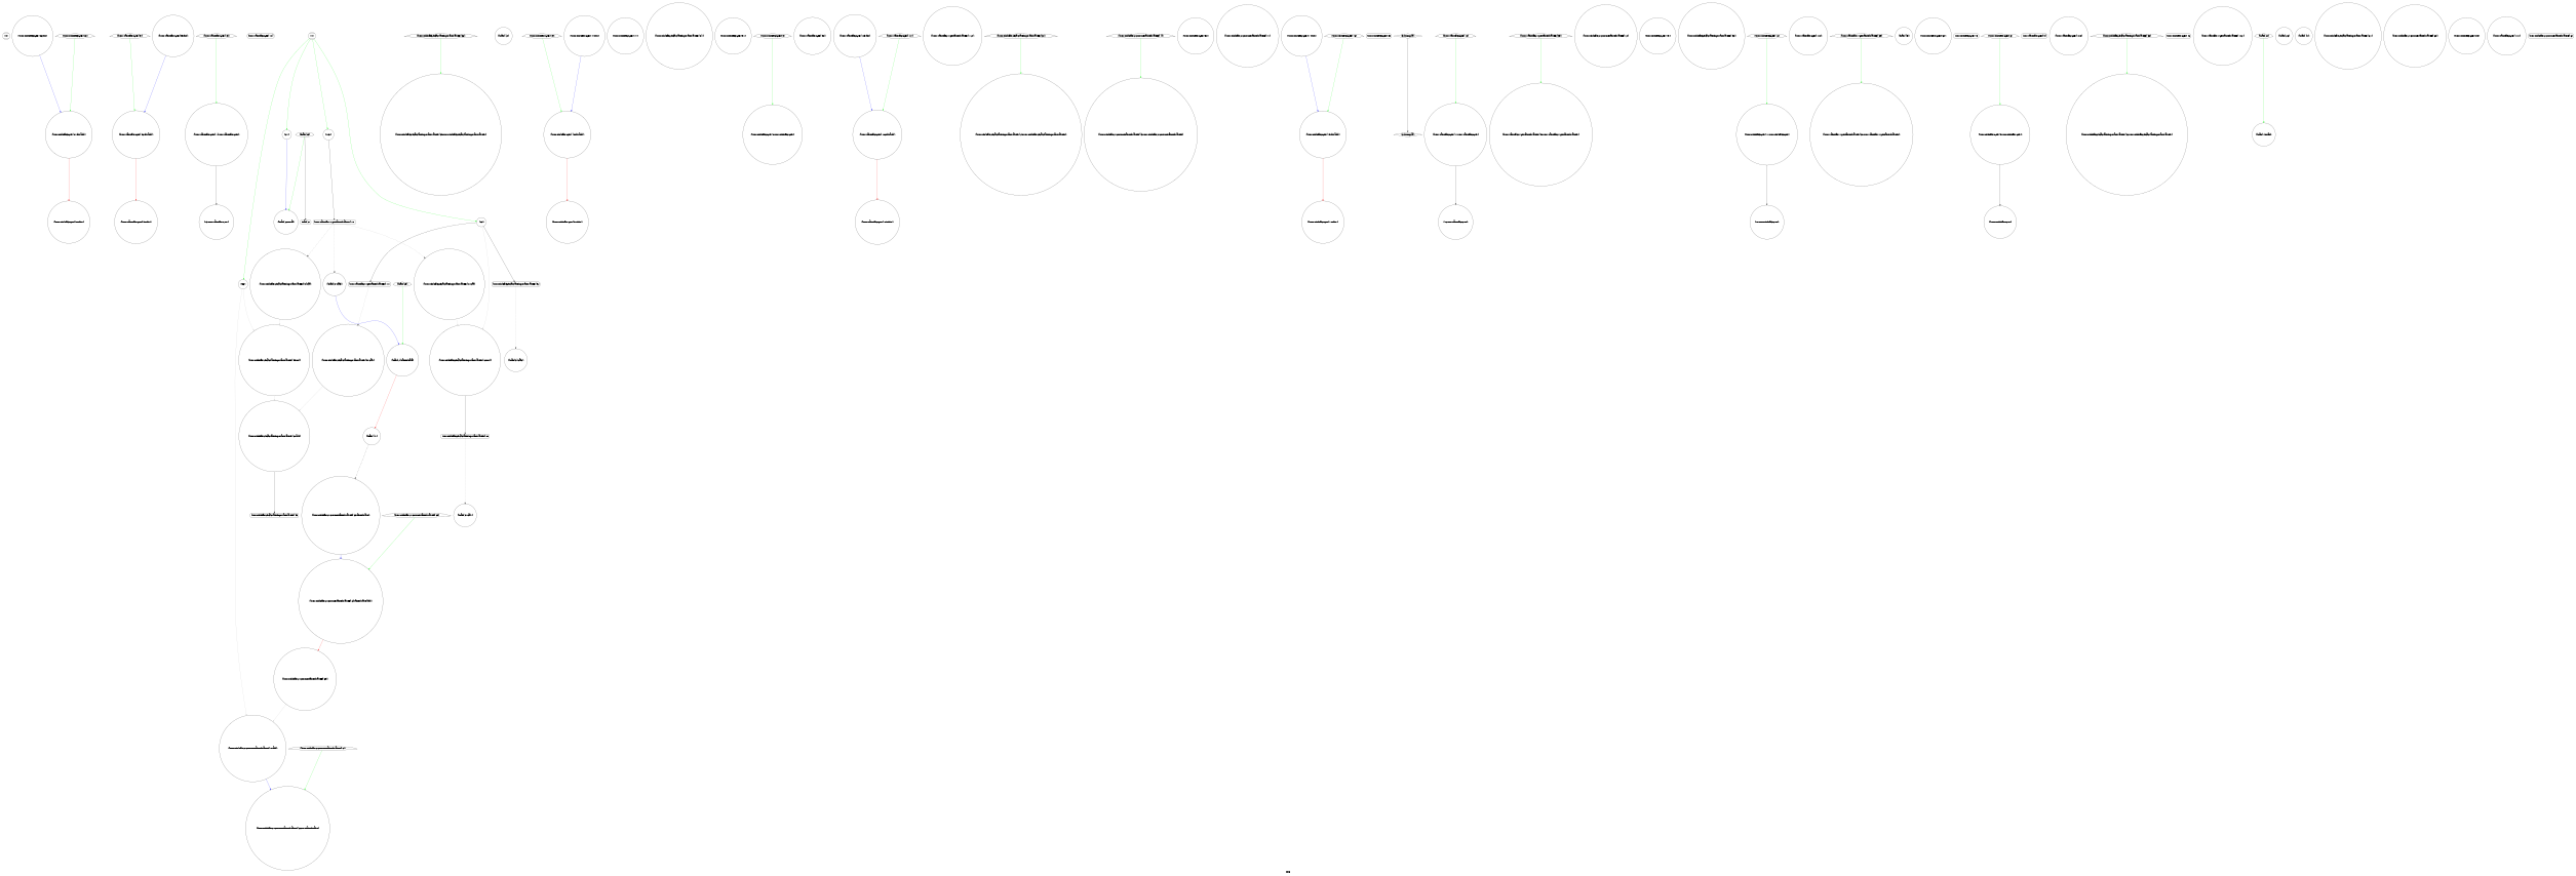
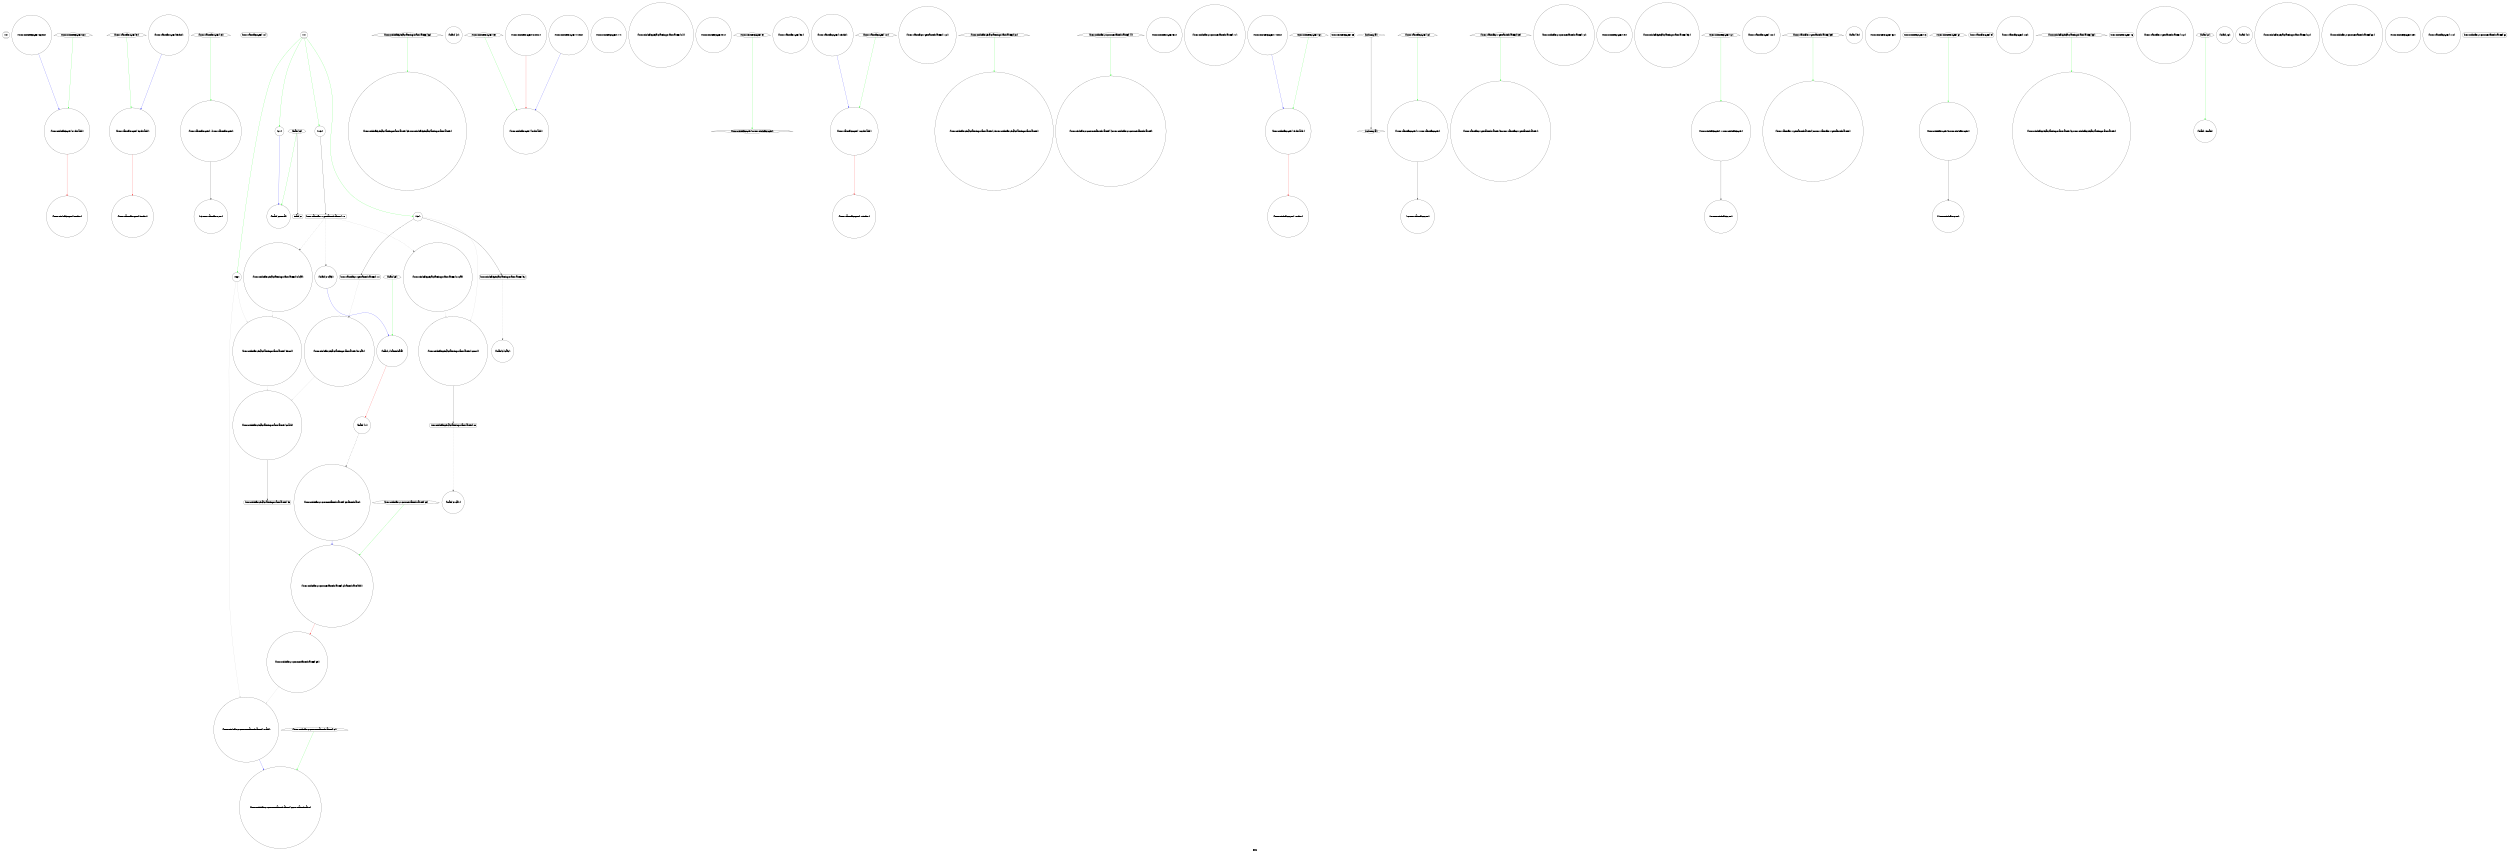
  digraph {
    label=PAG
    node [shape=circle]
    edge [color=green]
    n1 [label="{0}" shape=Mcircle]
    n2 [label="{[_ZN10sink_file3C2Ev] 90:this1}"]
    n3 [label="{[_ZN11taint_file1C2Ev] 97}" shape=septagon]
    n4 [label="{[_ZN11taint_file1C2Ev] 96:this.addr}"]
    n5 [label="{[_ZN11taint_file1C2Ev] 99:this1}"]
    n6 [label="{[_ZN11taint_file1C2Ev] 14:_ZN11taint_file1C2Ev}"]
    n7 [label="{13:_ZN11taint_file1C1Ev}"]
    n8 [label="{[_ZN11taint_file2C2Ev] 104}" shape=Mrecord]
    n9 [label="{[main] 21}" shape=Mrecord]
    n10 [label="{[_ZN11taint_file217get_tainted_valueEv] 111}" shape=Mrecord]
    n11 [label="{[_ZN10sink_file125calculate_important_valueEv] 57:call1}"]
    n12 [label="{[_ZN10sink_file125calculate_important_valueEv] 60:add}"]
    n13 [label="{[_ZN10sink_file125calculate_important_valueEv] 53}" shape=Mrecord]
    n14 [label="{[_ZN10sink_file325calculate_important_valueEv] 35:_ZN10sink_file325calculate_important_valueEv}"]
    n15 [label="{[main] 42:}"]
    n16 [label="{[_ZN10sink_file1C2Ev] 49}" shape=septagon]
    n17 [label="{[_ZN10sink_file1C2Ev] 48:this.addr}"]
    n18 [label="{[_ZN10sink_file1C2Ev] 51:this1}"]
    n19 [label="{56:}"]
    n20 [label="{[_ZN10sink_file125calculate_important_valueEv] 55:mul}"]
    n21 [label="{[_ZN10sink_file121consume_tainted_valueEi] 70:add}"]
    n22 [label="{[_ZN10sink_file121consume_tainted_valueEi] 66:new_tainted_value}"]
    n23 [label="{[_ZN10sink_file121consume_tainted_valueEi] 63:tainted_value}"]
    n24 [label="{[_ZN10sink_file121consume_tainted_valueEi] 64:tainted_value.addr}"]
    n25 [label="{[_ZN10sink_file121consume_tainted_valueEi] 69:}"]
    n26 [label="{[_ZN10sink_file2C2Ev] 77:}"]
    n27 [label="{[_ZN10sink_file225calculate_important_valueEv] 84:}"]
    n28 [label="{1}" shape=Mcircle]
    n29 [label="{27:}"]
    n30 [label="{83:}"]
    n31 [label="{103:}"]
    n32 [label="{[main] 22:retval}"]
    n33 [label="{[_ZN10sink_file325calculate_important_valueEv] 92}" shape=Mrecord]
    n34 [label="{[_ZN10sink_file225calculate_important_valueEv] 82:mul}"]
    n35 [label="{[_ZN11taint_file117get_tainted_valueEv] 101}" shape=Mrecord]
    n36 [label="{[main] 34:call2}"]
    n37 [label="{[_ZN10sink_file225calculate_important_valueEv] 80}" shape=Mrecord]
    n38 [label="{[main] 37:call3}"]
    n39 [label="{[_ZN10sink_file125calculate_important_valueEv] 54:call}"]
    n40 [label="{[_ZN10sink_file225calculate_important_valueEv] 81:call}"]
    n41 [label="{[_ZN10sink_file3C2Ev] 91:}"]
-   n42 [label="{[_ZN10sink_file2C2Ev] 8:_ZN10sink_file2C2Ev}"]
+   n42 [label="{[_ZN10sink_file2C2Ev] 8:_ZN10sink_file2C2Ev}" shape=diamond]
    n43 [label="{[_ZN11taint_file1C2Ev] 98:}"]
    n44 [label="{[_ZN11taint_file1C2Ev] 15}" shape=septagon]
    n45 [label="{[_ZN11taint_file2C2Ev] 105:this}"]
    n46 [label="{[_ZN11taint_file2C2Ev] 106:this.addr}"]
    n47 [label="{[_ZN11taint_file2C2Ev] 109:this1}"]
    n48 [label="{[_ZN11taint_file217get_tainted_valueEv] 112:}"]
    n49 [label="{[_ZN10sink_file125calculate_important_valueEv] 29:_ZN10sink_file125calculate_important_valueEv}"]
    n50 [label="{[_ZN10sink_file325calculate_important_valueEv] 36}" shape=septagon]
    n51 [label="{[_ZN10sink_file121consume_tainted_valueEi] 43:_ZN10sink_file121consume_tainted_valueEi}"]
    n52 [label="{[_ZN10sink_file1C2Ev] 50:}"]
    n53 [label="{[_ZN10sink_file121consume_tainted_valueEi] 71:}"]
    n54 [label="{[_ZN10sink_file2C2Ev] 78:this1}"]
    n55 [label="{[_ZN10sink_file3C2Ev] 85}" shape=Mrecord]
    n56 [label="{2:dummyVal}" shape=diamond]
    n57 [label="{[_ZN10sink_file2C2Ev] 9}" shape=septagon]
    n58 [label="{16:_ZN11taint_file2C1Ev}"]
    n59 [label="{[main] 23}" shape=septagon]
    n60 [label="{[_ZN10sink_file125calculate_important_valueEv] 30}" shape=septagon]
    n61 [label="{[main] 24:tainted_data}"]
    n62 [label="{[main] 41:}"]
    n63 [label="{[_ZN10sink_file121consume_tainted_valueEi] 44}" shape=septagon]
    n64 [label="{[_ZN11taint_file217get_tainted_valueEv] 58:_ZN11taint_file217get_tainted_valueEv}"]
    n65 [label="{[_ZN10sink_file121consume_tainted_valueEi] 65}" shape=septagon]
    n66 [label="{[_ZN10sink_file121consume_tainted_valueEi] 72:}"]
    n67 [label="{[_ZN10sink_file2C2Ev] 79:}"]
    n68 [label="{[_ZN10sink_file3C2Ev] 86:this}"]
    n69 [label="{[_ZN10sink_file3C2Ev] 87:this.addr}"]
    n70 [label="{3:dummyVal}" shape=diamond]
    n71 [label="{[_ZN10sink_file325calculate_important_valueEv] 93:}"]
    n72 [label="{10:_ZN10sink_file3C1Ev}"]
    n73 [label="{[_ZN11taint_file1C2Ev] 100:}"]
    n74 [label="{[_ZN11taint_file2C2Ev] 17:_ZN11taint_file2C2Ev}"]
    n75 [label="{[_ZN11taint_file2C2Ev] 107}" shape=septagon]
    n76 [label="{[main] 31:call1}"]
    n77 [label="{[_ZN11taint_file117get_tainted_valueEv] 38:_ZN11taint_file117get_tainted_valueEv}"]
    n78 [label="{[main] 45:}"]
    n79 [label="{[_ZN10sink_file1C2Ev] 52:}"]
    n80 [label="{[_ZN11taint_file217get_tainted_valueEv] 59}" shape=septagon]
    n81 [label="{[_ZN10sink_file2C2Ev] 73}" shape=Mrecord]
    n82 [label="{4:_ZN10sink_file1C1Ev}"]
    n83 [label="{[_ZN11taint_file1C2Ev] 94}" shape=Mrecord]
    n84 [label="{[_ZN10sink_file3C2Ev] 11:_ZN10sink_file3C2Ev}"]
    n85 [label="{[_ZN11taint_file2C2Ev] 18}" shape=septagon]
    n86 [label="{[_ZN11taint_file2C2Ev] 108:}"]
    n87 [label="{[main] 25}" shape=septagon]
    n88 [label="{[_ZN10sink_file225calculate_important_valueEv] 32:_ZN10sink_file225calculate_important_valueEv}"]
    n89 [label="{[_ZN11taint_file117get_tainted_valueEv] 39}" shape=septagon]
    n90 [label="{[_ZN10sink_file1C2Ev] 46}" shape=Mrecord]
    n91 [label="{[_ZN10sink_file121consume_tainted_valueEi] 67}" shape=septagon]
    n92 [label="{[_ZN10sink_file2C2Ev] 74:this}"]
    n93 [label="{[_ZN10sink_file2C2Ev] 75:this.addr}"]
    n94 [label="{[_ZN10sink_file3C2Ev] 88}" shape=septagon]
    n95 [label="{[_ZN10sink_file1C2Ev] 5:_ZN10sink_file1C2Ev}"]
    n96 [label="{[_ZN11taint_file1C2Ev] 95:this}"]
    n97 [label="{[_ZN10sink_file3C2Ev] 12}" shape=septagon]
    n98 [label="{[_ZN11taint_file117get_tainted_valueEv] 102:}"]
    n99 [label="{[main] 19:main}"]
    n100 [label="{[main] 26:}"]
    n101 [label="{[_ZN10sink_file225calculate_important_valueEv] 33}" shape=septagon]
    n102 [label="{[main] 40:}"]
    n103 [label="{[_ZN10sink_file1C2Ev] 47:this}"]
    n104 [label="{[_ZN10sink_file125calculate_important_valueEv] 61:}"]
    n105 [label="{[_ZN10sink_file121consume_tainted_valueEi] 68:}"]
    n106 [label="{[_ZN10sink_file3C2Ev] 89:}"]
    n107 [label="{[_ZN10sink_file1C2Ev] 6}" shape=septagon]
    n108 [label="{[main] 20}" shape=septagon]
    n109 [label="{[_ZN11taint_file2C2Ev] 110:}"]
    n110 [label="{[_ZN10sink_file121consume_tainted_valueEi] 62}" shape=Mrecord]
    n111 [label="{[_ZN10sink_file2C2Ev] 76}" shape=septagon]
    n3 -> n4
    n4 -> n5 [color=red]
    n6 -> n7 [color=black]
    n10 -> n11 [color=black style=dotted]
    n11 -> n12 [color=grey]
    n12 -> n13 [color=black]
    n16 -> n17
-   n17 -> n18 [color=red]
+   n18 -> n17 [color=red]
    n19 -> n20 [color=grey]
    n19 -> n21 [color=grey]
    n20 -> n12 [color=grey]
    n21 -> n22 [color=blue]
    n23 -> n24 [color=blue]
    n24 -> n25 [color=red]
    n25 -> n21 [color=grey]
    n28 -> n19
    n28 -> n29
    n28 -> n30
    n28 -> n31
    n29 -> n32 [color=blue]
    n30 -> n10 [color=black]
    n30 -> n33 [color=black]
    n30 -> n34 [color=grey]
    n31 -> n35 [color=black]
    n33 -> n36 [color=black style=dotted]
    n34 -> n37 [color=black]
    n35 -> n38 [color=black style=dotted]
    n35 -> n39 [color=black style=dotted]
    n35 -> n40 [color=black style=dotted]
    n37 -> n76 [color=black style=dotted]
    n38 -> n61 [color=blue]
    n39 -> n20 [color=grey]
    n40 -> n34 [color=grey]
    n44 -> n6
    n45 -> n46 [color=blue]
    n46 -> n47 [color=red]
    n50 -> n14
    n57 -> n42
    n59 -> n9 [color=black]
    n59 -> n32
    n60 -> n49
    n61 -> n62 [color=red]
    n62 -> n23 [color=black style=dashed]
    n63 -> n51
    n65 -> n24
    n68 -> n69 [color=blue]
    n69 -> n2 [color=red]
    n70 -> n56 [color=black]
    n74 -> n58 [color=black]
    n75 -> n46
    n80 -> n64
    n84 -> n72 [color=black]
    n85 -> n74
    n87 -> n61
    n89 -> n77
    n91 -> n22
    n92 -> n93 [color=blue]
    n93 -> n54 [color=red]
    n94 -> n69
    n95 -> n82 [color=black]
    n96 -> n4 [color=blue]
    n97 -> n84
    n101 -> n88
    n103 -> n17 [color=blue]
    n107 -> n95
    n108 -> n99
    n111 -> n93
  }
